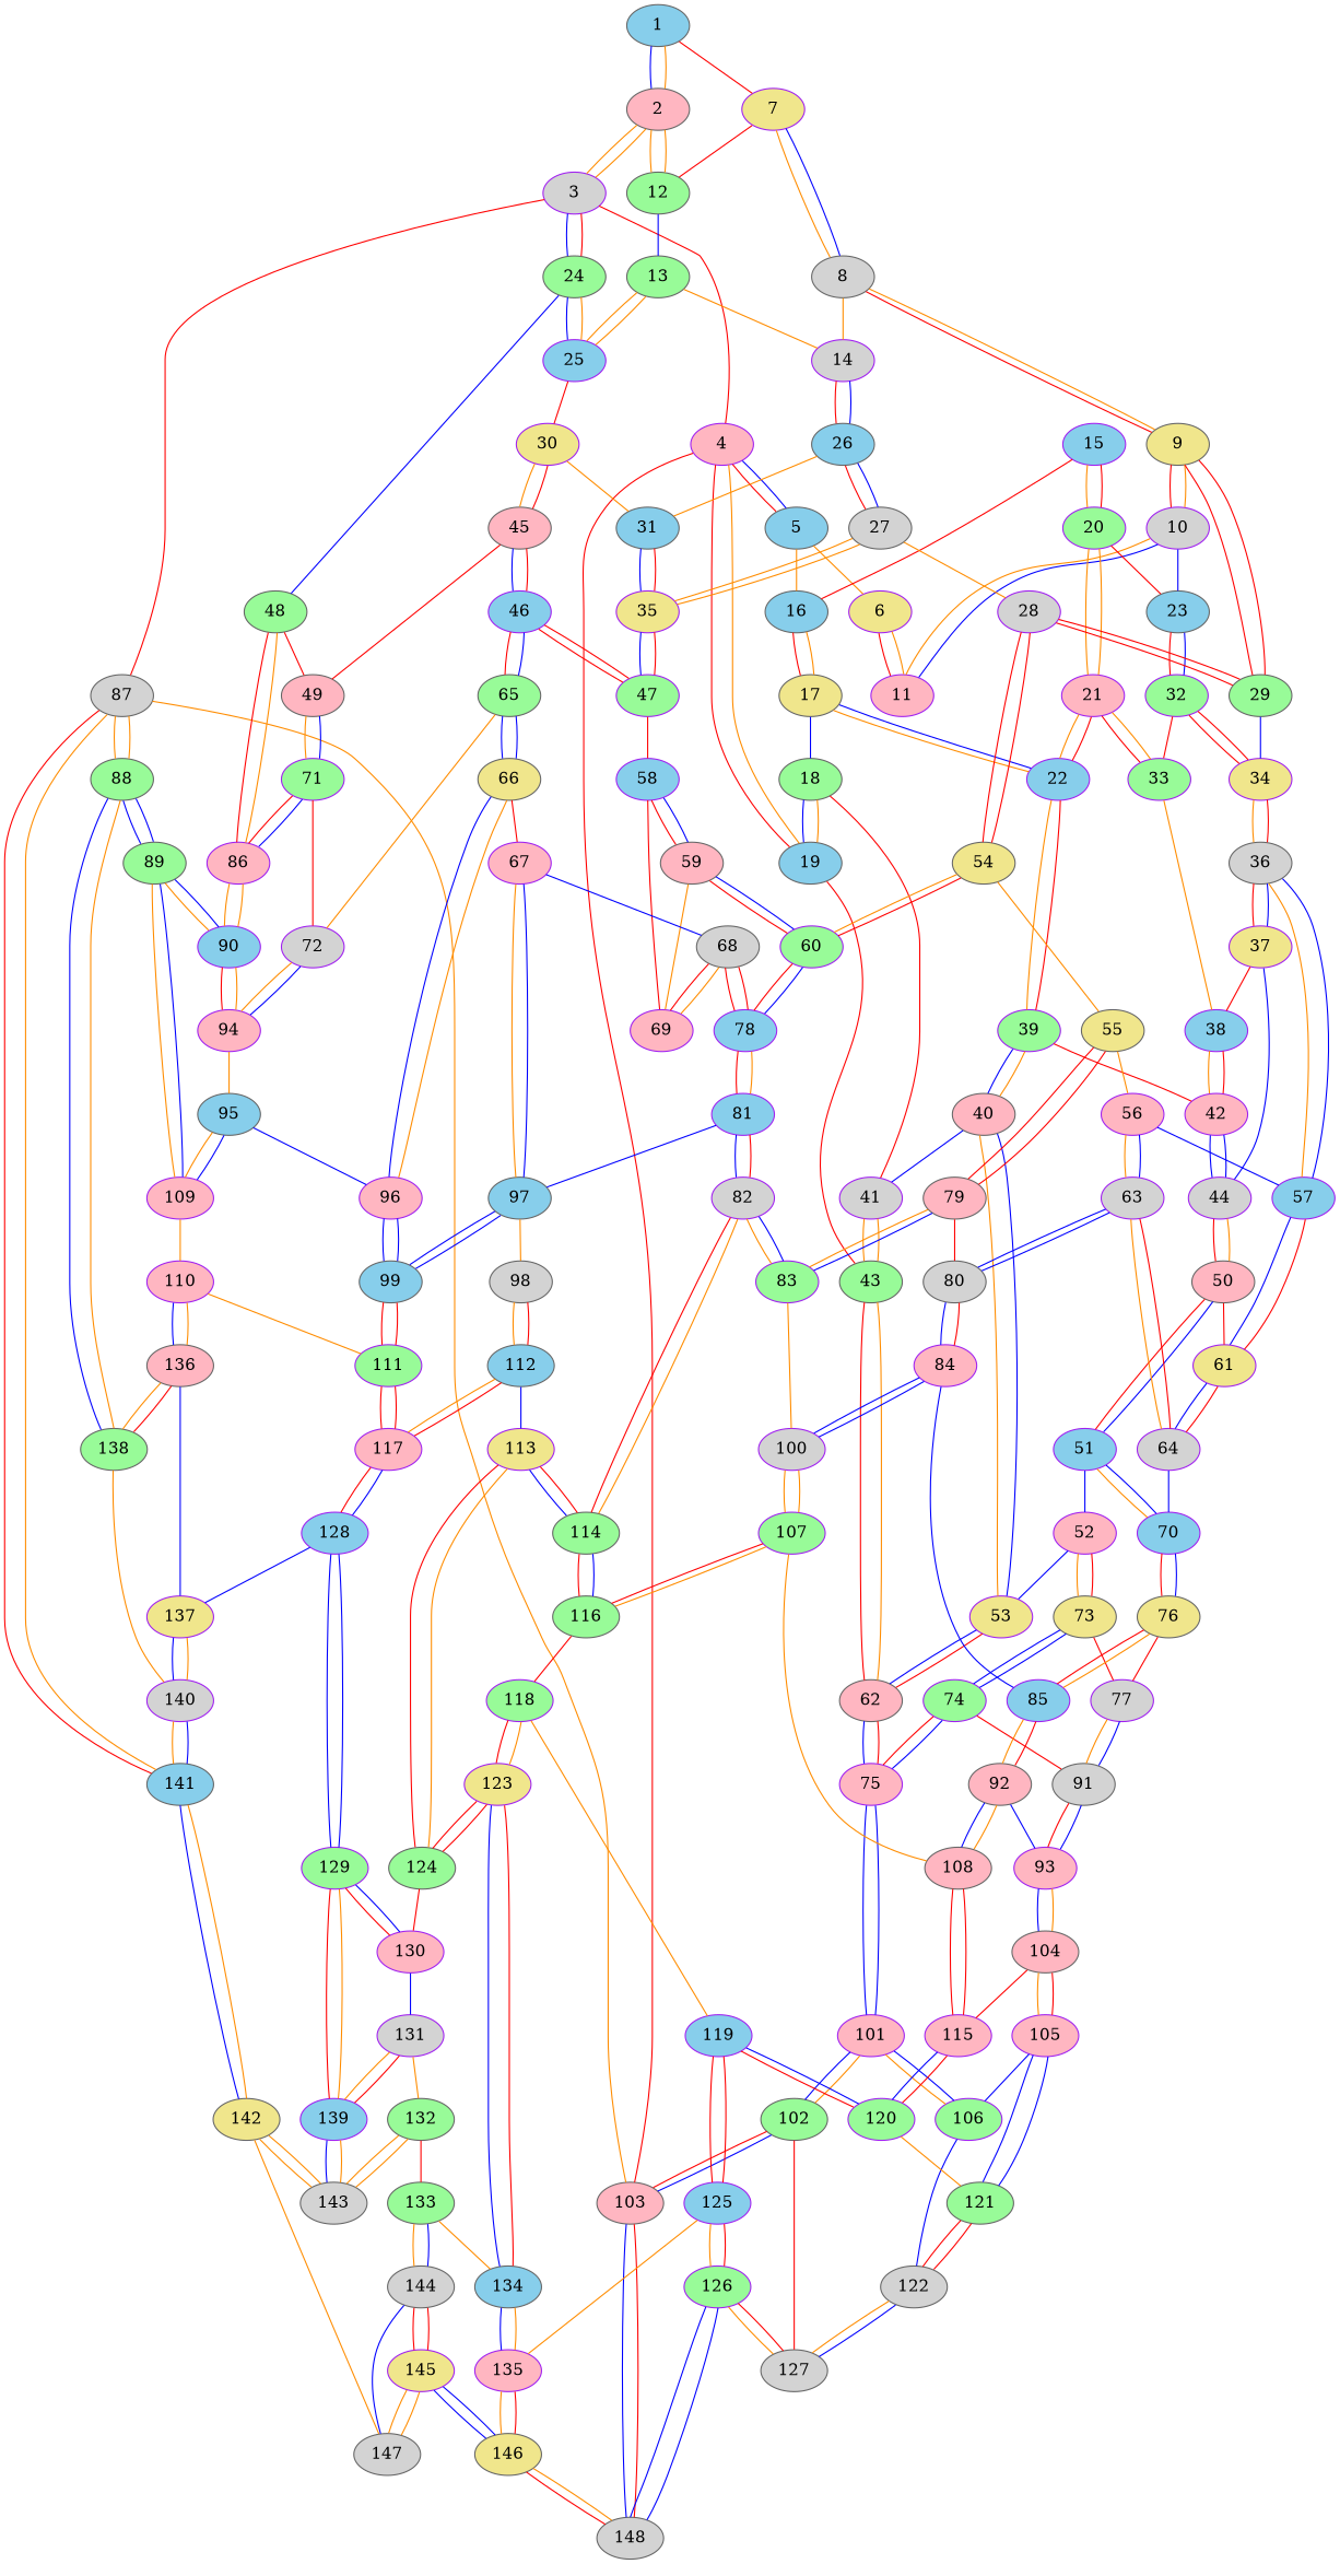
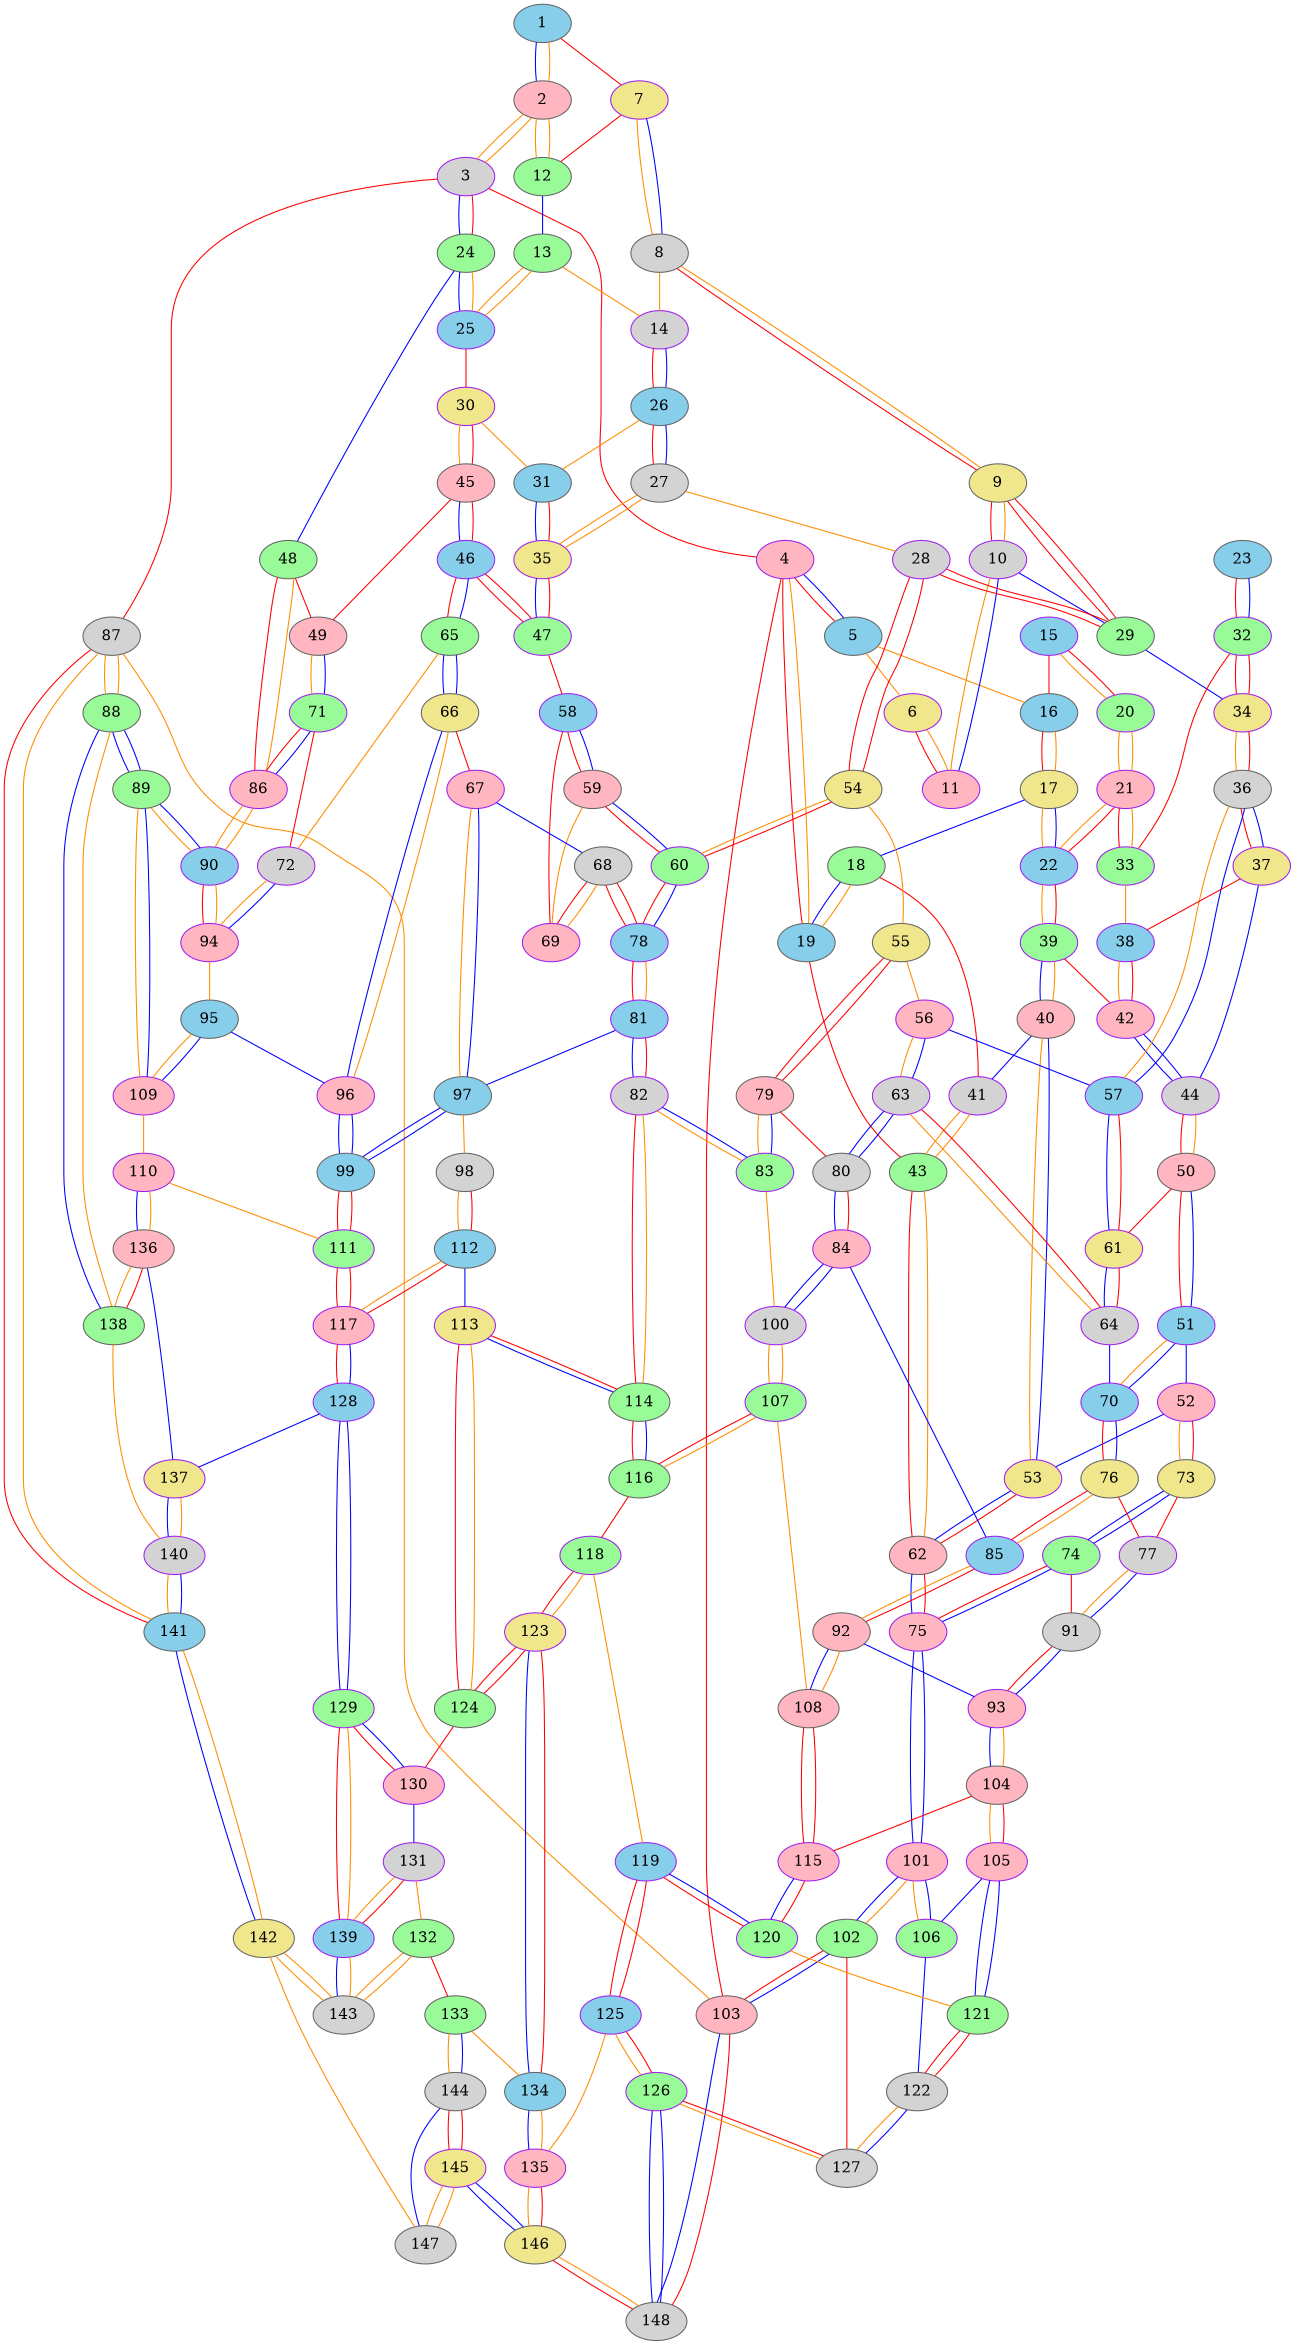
  graph {
    node [color=purple fillcolor=lightpink style=filled]
    edge [color=red]
    1 [color=gray40 fillcolor=skyblue]
    2 [color=gray40]
    7 [fillcolor=khaki]
    3 [fillcolor=lightgrey]
    12 [color=gray40 fillcolor=palegreen]
    8 [color=gray40 fillcolor=lightgrey]
    4
    24 [color=gray40 fillcolor=palegreen]
    87 [color=gray40 fillcolor=lightgrey]
    13 [color=gray40 fillcolor=palegreen]
    5 [color=gray40 fillcolor=skyblue]
    19 [color=gray40 fillcolor=skyblue]
    103 [color=gray40]
    25 [fillcolor=skyblue]
    48 [color=gray40 fillcolor=palegreen]
    88 [color=gray40 fillcolor=palegreen]
    141 [color=gray40 fillcolor=skyblue]
    6 [fillcolor=khaki]
    16 [color=gray40 fillcolor=skyblue]
    43 [color=gray40 fillcolor=palegreen]
    148 [color=gray40 fillcolor=lightgrey]
    11
    17 [color=gray40 fillcolor=khaki]
    9 [color=gray40 fillcolor=khaki]
    14 [fillcolor=lightgrey]
    10 [fillcolor=lightgrey]
    29 [color=gray40 fillcolor=palegreen]
    26 [color=gray40 fillcolor=skyblue]
    23 [color=gray40 fillcolor=skyblue]
    34 [fillcolor=khaki]
    32 [fillcolor=palegreen]
    15 [fillcolor=skyblue]
    20 [fillcolor=palegreen]
    30 [fillcolor=khaki]
    27 [color=gray40 fillcolor=lightgrey]
    31 [color=gray40 fillcolor=skyblue]
    21
    18 [color=gray40 fillcolor=palegreen]
    22 [fillcolor=skyblue]
    41 [fillcolor=lightgrey]
    39 [fillcolor=palegreen]
    62 [color=gray40]
    33 [fillcolor=palegreen]
    38 [fillcolor=skyblue]
    42
    40 [color=gray40]
    49 [color=gray40]
    86
    45 [color=gray40]
    28 [fillcolor=lightgrey]
    35 [fillcolor=khaki]
    54 [color=gray40 fillcolor=khaki]
    47 [fillcolor=palegreen]
    55 [color=gray40 fillcolor=khaki]
    60 [fillcolor=palegreen]
    36 [color=gray40 fillcolor=lightgrey]
    46 [fillcolor=skyblue]
    37 [fillcolor=khaki]
    57 [fillcolor=skyblue]
    58 [fillcolor=skyblue]
    44 [fillcolor=lightgrey]
    61 [fillcolor=khaki]
    50 [color=gray40]
    53 [fillcolor=khaki]
    75
    51 [fillcolor=skyblue]
    65 [color=gray40 fillcolor=palegreen]
    71 [fillcolor=palegreen]
    66 [color=gray40 fillcolor=khaki]
    72 [fillcolor=lightgrey]
    59 [color=gray40]
    69
    90 [fillcolor=skyblue]
    52
    70 [fillcolor=skyblue]
    64 [fillcolor=lightgrey]
    73 [color=gray40 fillcolor=khaki]
    76 [color=gray40 fillcolor=khaki]
    74 [fillcolor=palegreen]
    77 [fillcolor=lightgrey]
    56
    79 [color=gray40]
    78 [fillcolor=skyblue]
    63 [fillcolor=lightgrey]
    80 [color=gray40 fillcolor=lightgrey]
    83 [fillcolor=palegreen]
    81 [fillcolor=skyblue]
    101
    84
    67
    96
    94
    68 [color=gray40 fillcolor=lightgrey]
    97 [color=gray40 fillcolor=skyblue]
    99 [color=gray40 fillcolor=skyblue]
    98 [color=gray40 fillcolor=lightgrey]
    85 [fillcolor=skyblue]
    95 [color=gray40 fillcolor=skyblue]
    91 [color=gray40 fillcolor=lightgrey]
    93
    102 [color=gray40 fillcolor=palegreen]
    106 [fillcolor=palegreen]
    92 [color=gray40]
    82 [fillcolor=lightgrey]
    100 [fillcolor=lightgrey]
    114 [color=gray40 fillcolor=palegreen]
    112 [color=gray40 fillcolor=skyblue]
    116 [color=gray40 fillcolor=palegreen]
    107 [fillcolor=palegreen]
    108 [color=gray40]
    89 [color=gray40 fillcolor=palegreen]
    138 [color=gray40 fillcolor=palegreen]
    142 [color=gray40 fillcolor=khaki]
    109
    140 [fillcolor=lightgrey]
    110
    104 [color=gray40]
    115
    105
    111 [fillcolor=palegreen]
    117
    113 [fillcolor=khaki]
    127 [color=gray40 fillcolor=lightgrey]
    122 [color=gray40 fillcolor=lightgrey]
    121 [color=gray40 fillcolor=palegreen]
    120 [fillcolor=palegreen]
    118 [fillcolor=palegreen]
    136 [color=gray40]
    137 [fillcolor=khaki]
    128 [fillcolor=skyblue]
    124 [color=gray40 fillcolor=palegreen]
    130
    119 [fillcolor=skyblue]
    123 [fillcolor=khaki]
    129 [fillcolor=palegreen]
    125 [fillcolor=skyblue]
    134 [color=gray40 fillcolor=skyblue]
    126 [fillcolor=palegreen]
    135
    131 [fillcolor=lightgrey]
    146 [color=gray40 fillcolor=khaki]
    139 [fillcolor=skyblue]
    143 [color=gray40 fillcolor=lightgrey]
    132 [color=gray40 fillcolor=palegreen]
    133 [color=gray40 fillcolor=palegreen]
    144 [color=gray40 fillcolor=lightgrey]
    147 [color=gray40 fillcolor=lightgrey]
    145 [fillcolor=khaki]
    1 -- 2 [color=blue]
    1 -- 2 [color=darkorange]
    1 -- 7
    2 -- 3 [color=darkorange]
    2 -- 3 [color=darkorange]
    2 -- 12 [color=darkorange]
    2 -- 12 [color=darkorange]
    7 -- 12
    7 -- 8 [color=darkorange]
    7 -- 8 [color=blue]
    3 -- 4
    3 -- 24 [color=blue]
    3 -- 24
    3 -- 87
    12 -- 13 [color=blue]
    8 -- 9
    8 -- 9 [color=darkorange]
    8 -- 14 [color=darkorange]
    4 -- 5
    4 -- 5 [color=blue]
    4 -- 19
    4 -- 19 [color=darkorange]
    4 -- 103
    24 -- 25 [color=blue]
    24 -- 25 [color=darkorange]
    24 -- 48 [color=blue]
    87 -- 103 [color=darkorange]
    87 -- 88 [color=darkorange]
    87 -- 88 [color=darkorange]
    87 -- 141
    87 -- 141 [color=darkorange]
    13 -- 25 [color=darkorange]
    13 -- 25 [color=darkorange]
    13 -- 14 [color=darkorange]
    5 -- 6 [color=darkorange]
    5 -- 16 [color=darkorange]
    19 -- 43
    103 -- 148 [color=blue]
    103 -- 148
    25 -- 30
    48 -- 49
    48 -- 86
    48 -- 86 [color=darkorange]
    88 -- 89 [color=blue]
    88 -- 89 [color=blue]
    88 -- 138 [color=blue]
    88 -- 138 [color=darkorange]
    141 -- 142 [color=blue]
    141 -- 142 [color=darkorange]
    6 -- 11
    6 -- 11 [color=darkorange]
    16 -- 17
    16 -- 17 [color=darkorange]
    43 -- 62
    43 -- 62 [color=darkorange]
    17 -- 18 [color=blue]
    17 -- 22 [color=darkorange]
    17 -- 22 [color=blue]
    9 -- 10
    9 -- 10 [color=darkorange]
    9 -- 29
    9 -- 29
    14 -- 26
    14 -- 26 [color=blue]
    10 -- 11 [color=darkorange]
    10 -- 11 [color=blue]
-   10 -- 23 [color=blue]
+   10 -- 29 [color=blue]
    29 -- 34 [color=blue]
    26 -- 27
    26 -- 27 [color=blue]
    26 -- 31 [color=darkorange]
    23 -- 32
    23 -- 32 [color=blue]
    34 -- 36 [color=darkorange]
    34 -- 36
    32 -- 34
    32 -- 34
    32 -- 33
    15 -- 16
    15 -- 20 [color=darkorange]
    15 -- 20
-   20 -- 23
    20 -- 21 [color=darkorange]
    20 -- 21 [color=darkorange]
    30 -- 31 [color=darkorange]
    30 -- 45 [color=darkorange]
    30 -- 45
    27 -- 28 [color=darkorange]
    27 -- 35 [color=darkorange]
    27 -- 35 [color=darkorange]
    31 -- 35 [color=blue]
    31 -- 35
    21 -- 22 [color=darkorange]
    21 -- 22
    21 -- 33
    21 -- 33 [color=darkorange]
    18 -- 19 [color=blue]
    18 -- 19 [color=darkorange]
    18 -- 41
    22 -- 39 [color=darkorange]
    22 -- 39
    41 -- 43 [color=darkorange]
    41 -- 43 [color=darkorange]
    39 -- 42
    39 -- 40 [color=blue]
    39 -- 40 [color=darkorange]
    62 -- 75 [color=blue]
    62 -- 75
    33 -- 38 [color=darkorange]
    38 -- 42 [color=darkorange]
    38 -- 42
    42 -- 44 [color=blue]
    42 -- 44 [color=blue]
    40 -- 41 [color=blue]
    40 -- 53 [color=darkorange]
    40 -- 53 [color=blue]
    49 -- 71 [color=darkorange]
    49 -- 71 [color=blue]
    86 -- 90 [color=darkorange]
    86 -- 90 [color=darkorange]
    45 -- 49
    45 -- 46 [color=blue]
    45 -- 46
    28 -- 29
    28 -- 29
    28 -- 54
    28 -- 54
    35 -- 47 [color=blue]
    35 -- 47
    54 -- 55 [color=darkorange]
    54 -- 60 [color=darkorange]
    54 -- 60
    47 -- 58
    55 -- 56 [color=darkorange]
    55 -- 79
    55 -- 79
    60 -- 78
    60 -- 78 [color=blue]
    36 -- 37
    36 -- 37 [color=blue]
    36 -- 57 [color=darkorange]
    36 -- 57 [color=blue]
    46 -- 47
    46 -- 47
    46 -- 65
    46 -- 65 [color=blue]
    37 -- 38
    37 -- 44 [color=blue]
    57 -- 61 [color=blue]
    57 -- 61
    58 -- 59
    58 -- 59 [color=blue]
    58 -- 69
    44 -- 50
    44 -- 50 [color=darkorange]
    61 -- 64 [color=blue]
    61 -- 64
    50 -- 61
    50 -- 51
    50 -- 51 [color=blue]
    53 -- 62 [color=blue]
    53 -- 62
    75 -- 101 [color=blue]
    75 -- 101 [color=blue]
    51 -- 52 [color=blue]
    51 -- 70 [color=darkorange]
    51 -- 70 [color=blue]
    65 -- 66 [color=blue]
    65 -- 66 [color=blue]
    65 -- 72 [color=darkorange]
    71 -- 86
    71 -- 86 [color=blue]
    71 -- 72
    66 -- 67
    66 -- 96 [color=blue]
    66 -- 96 [color=darkorange]
    72 -- 94 [color=darkorange]
    72 -- 94 [color=blue]
    59 -- 60
    59 -- 60 [color=blue]
    59 -- 69 [color=darkorange]
    90 -- 94
    90 -- 94 [color=darkorange]
    52 -- 53 [color=blue]
    52 -- 73 [color=darkorange]
    52 -- 73
    70 -- 76
    70 -- 76 [color=blue]
    64 -- 70 [color=blue]
    73 -- 74 [color=blue]
    73 -- 74 [color=blue]
    73 -- 77
    76 -- 77
    76 -- 85
    76 -- 85 [color=darkorange]
    74 -- 75
    74 -- 75 [color=blue]
    74 -- 91
    77 -- 91 [color=darkorange]
    77 -- 91 [color=blue]
    56 -- 57 [color=blue]
    56 -- 63 [color=darkorange]
    56 -- 63 [color=blue]
    79 -- 80
    79 -- 83 [color=darkorange]
    79 -- 83 [color=blue]
    78 -- 81
    78 -- 81 [color=darkorange]
    63 -- 64 [color=darkorange]
    63 -- 64
    63 -- 80 [color=blue]
    63 -- 80 [color=blue]
    80 -- 84 [color=blue]
    80 -- 84
    83 -- 100 [color=darkorange]
    81 -- 97 [color=blue]
    81 -- 82 [color=blue]
    81 -- 82
    101 -- 102 [color=blue]
    101 -- 102 [color=darkorange]
    101 -- 106 [color=darkorange]
    101 -- 106 [color=blue]
    84 -- 85 [color=blue]
    84 -- 100 [color=blue]
    84 -- 100 [color=blue]
    67 -- 68 [color=blue]
    67 -- 97 [color=darkorange]
    67 -- 97 [color=blue]
    96 -- 99 [color=blue]
    96 -- 99 [color=blue]
    94 -- 95 [color=darkorange]
    68 -- 69
    68 -- 69 [color=darkorange]
    68 -- 78
    68 -- 78
    97 -- 99 [color=blue]
    97 -- 99 [color=blue]
    97 -- 98 [color=darkorange]
    99 -- 111
    99 -- 111
    98 -- 112 [color=darkorange]
    98 -- 112
    85 -- 92 [color=darkorange]
    85 -- 92
    95 -- 96 [color=blue]
    95 -- 109 [color=darkorange]
    95 -- 109 [color=blue]
    91 -- 93
    91 -- 93 [color=blue]
    93 -- 104 [color=blue]
    93 -- 104 [color=darkorange]
    102 -- 103
    102 -- 103 [color=blue]
    102 -- 127
    106 -- 122 [color=blue]
    92 -- 93 [color=blue]
    92 -- 108 [color=blue]
    92 -- 108 [color=darkorange]
    82 -- 83 [color=darkorange]
    82 -- 83 [color=blue]
    82 -- 114
    82 -- 114 [color=darkorange]
    100 -- 107 [color=darkorange]
    100 -- 107 [color=darkorange]
    114 -- 116
    114 -- 116 [color=blue]
    112 -- 117 [color=darkorange]
    112 -- 117
    112 -- 113 [color=blue]
    116 -- 118
    107 -- 116
    107 -- 116 [color=darkorange]
    107 -- 108 [color=darkorange]
    108 -- 115
    108 -- 115
    89 -- 90 [color=darkorange]
    89 -- 90 [color=blue]
    89 -- 109 [color=darkorange]
    89 -- 109 [color=blue]
    138 -- 140 [color=darkorange]
    142 -- 143 [color=darkorange]
    142 -- 143 [color=darkorange]
    142 -- 147 [color=darkorange]
    109 -- 110 [color=darkorange]
    140 -- 141 [color=darkorange]
    140 -- 141 [color=blue]
    110 -- 111 [color=darkorange]
    110 -- 136 [color=blue]
    110 -- 136 [color=darkorange]
    104 -- 115
    104 -- 105 [color=darkorange]
    104 -- 105
    115 -- 120 [color=blue]
    115 -- 120
    105 -- 106 [color=blue]
    105 -- 121 [color=blue]
    105 -- 121 [color=blue]
    111 -- 117
    111 -- 117
    117 -- 128
    117 -- 128 [color=blue]
    113 -- 114 [color=blue]
    113 -- 114
    113 -- 124
    113 -- 124 [color=darkorange]
    122 -- 127 [color=darkorange]
    122 -- 127 [color=blue]
    121 -- 122
    121 -- 122
    120 -- 121 [color=darkorange]
    118 -- 119 [color=darkorange]
    118 -- 123
    118 -- 123 [color=darkorange]
    136 -- 138 [color=darkorange]
    136 -- 138
    136 -- 137 [color=blue]
    137 -- 140 [color=blue]
    137 -- 140 [color=darkorange]
    128 -- 137 [color=blue]
    128 -- 129 [color=blue]
    128 -- 129 [color=blue]
    124 -- 130
    130 -- 131 [color=blue]
    119 -- 120
    119 -- 120 [color=blue]
    119 -- 125
    119 -- 125
    123 -- 124
    123 -- 124
    123 -- 134 [color=blue]
    123 -- 134
    129 -- 130
    129 -- 130 [color=blue]
    129 -- 139
    129 -- 139 [color=darkorange]
    125 -- 126 [color=darkorange]
    125 -- 126
    125 -- 135 [color=darkorange]
    134 -- 135 [color=blue]
    134 -- 135 [color=darkorange]
    126 -- 148 [color=blue]
    126 -- 148 [color=blue]
    126 -- 127 [color=darkorange]
    126 -- 127
    135 -- 146 [color=darkorange]
    135 -- 146
    131 -- 139 [color=darkorange]
    131 -- 139
    131 -- 132 [color=darkorange]
    146 -- 148
    146 -- 148 [color=darkorange]
    139 -- 143 [color=blue]
    139 -- 143 [color=darkorange]
    132 -- 143 [color=darkorange]
    132 -- 143 [color=darkorange]
    132 -- 133
    133 -- 134 [color=darkorange]
    133 -- 144 [color=darkorange]
    133 -- 144 [color=blue]
    144 -- 147 [color=blue]
    144 -- 145
    144 -- 145
    145 -- 146 [color=blue]
    145 -- 146 [color=blue]
    145 -- 147 [color=darkorange]
    145 -- 147 [color=darkorange]
  }
